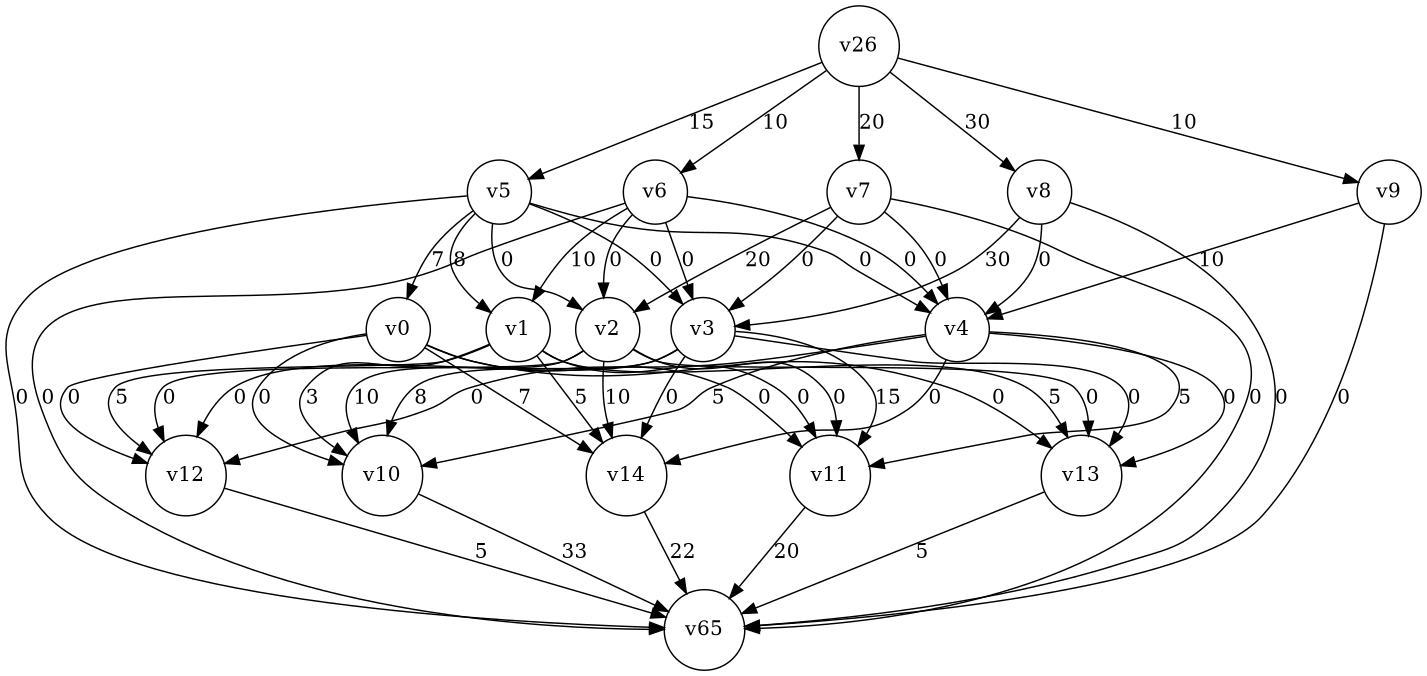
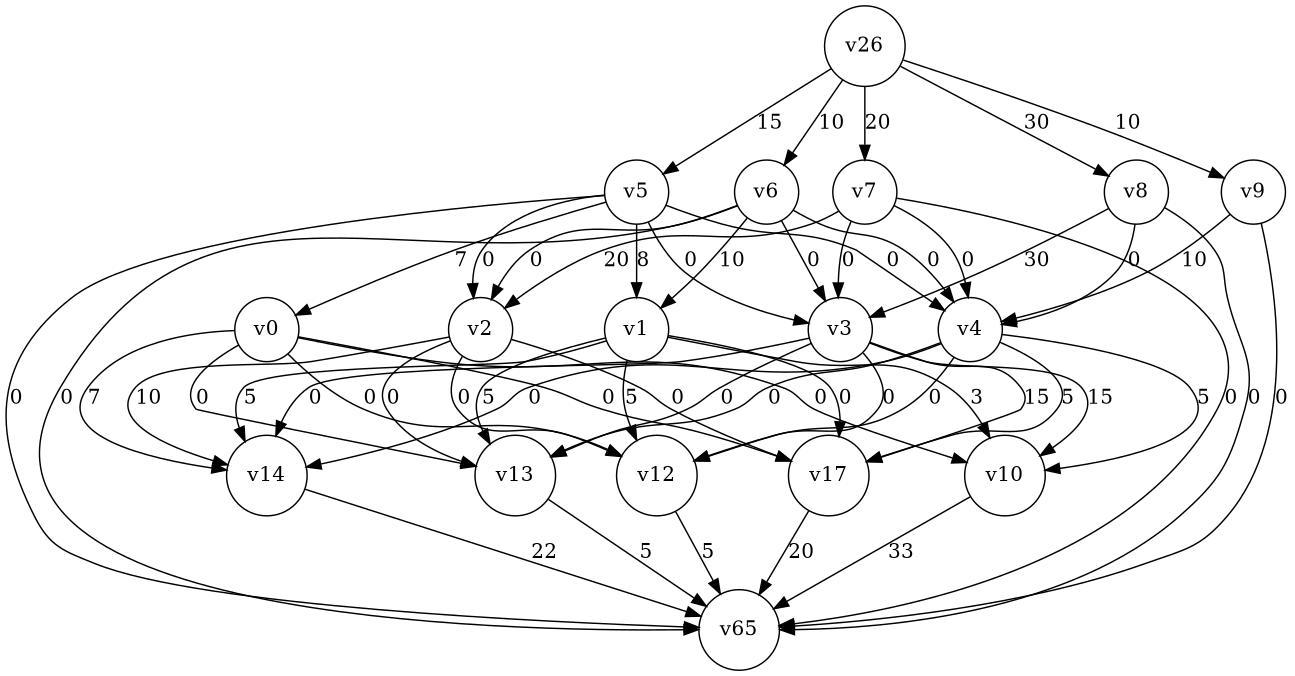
  digraph {
    node [shape=circle]
    n1 [label=v0]
    n2 [label=v10]
-   n3 [label=v11]
+   n3 [label=v17]
    n4 [label=v12]
    n5 [label=v13]
    n6 [label=v14]
    n7 [label=v65]
    n8 [label=v1]
    n9 [label=v2]
    n10 [label=v3]
    n11 [label=v4]
    n12 [label=v5]
    n13 [label=v6]
    n14 [label=v7]
    n15 [label=v8]
    n16 [label=v9]
    n17 [label=v26]
    n1 -> n2 [label=0]
    n1 -> n3 [label=0]
    n1 -> n4 [label=0]
    n1 -> n5 [label=0]
    n1 -> n6 [label=7]
    n2 -> n7 [label=33]
    n3 -> n7 [label=20]
    n4 -> n7 [label=5]
    n5 -> n7 [label=5]
    n6 -> n7 [label=22]
    n8 -> n2 [label=3]
    n8 -> n3 [label=0]
    n8 -> n4 [label=5]
    n8 -> n5 [label=5]
    n8 -> n6 [label=5]
-   n9 -> n2 [label=10]
    n9 -> n3 [label=0]
    n9 -> n4 [label=0]
    n9 -> n5 [label=0]
    n9 -> n6 [label=10]
-   n10 -> n2 [label=8]
+   n10 -> n2 [label=15]
    n10 -> n3 [label=15]
    n10 -> n4 [label=0]
    n10 -> n5 [label=0]
    n10 -> n6 [label=0]
    n11 -> n2 [label=5]
    n11 -> n3 [label=5]
    n11 -> n4 [label=0]
    n11 -> n5 [label=0]
    n11 -> n6 [label=0]
    n12 -> n1 [label=7]
    n12 -> n7 [label=0]
    n12 -> n8 [label=8]
    n12 -> n9 [label=0]
    n12 -> n10 [label=0]
    n12 -> n11 [label=0]
    n13 -> n7 [label=0]
    n13 -> n8 [label=10]
    n13 -> n9 [label=0]
    n13 -> n10 [label=0]
    n13 -> n11 [label=0]
    n14 -> n7 [label=0]
    n14 -> n9 [label=20]
    n14 -> n10 [label=0]
    n14 -> n11 [label=0]
    n15 -> n7 [label=0]
    n15 -> n10 [label=30]
    n15 -> n11 [label=0]
    n16 -> n7 [label=0]
    n16 -> n11 [label=10]
    n17 -> n12 [label=15]
    n17 -> n13 [label=10]
    n17 -> n14 [label=20]
    n17 -> n15 [label=30]
    n17 -> n16 [label=10]
  }
